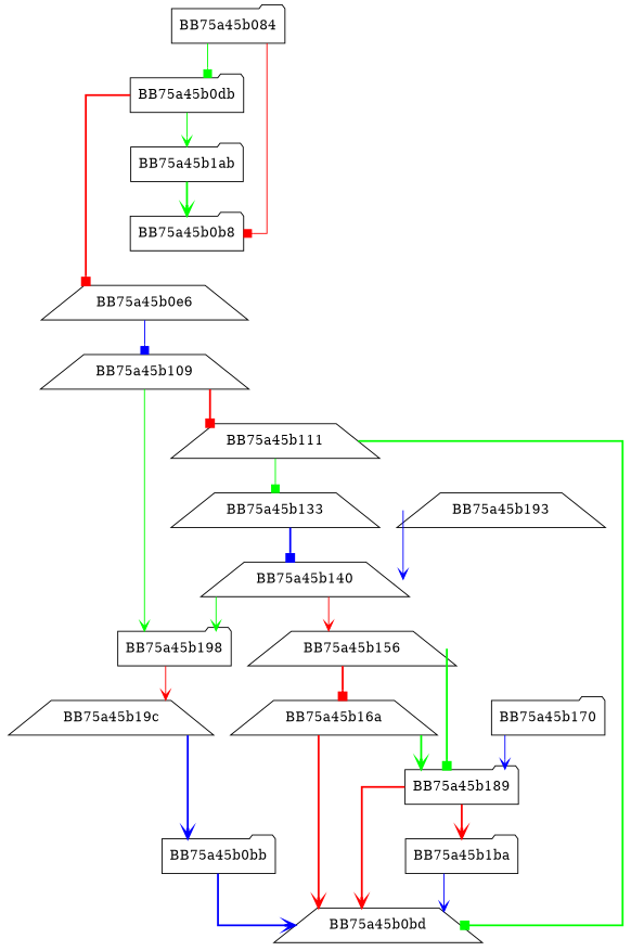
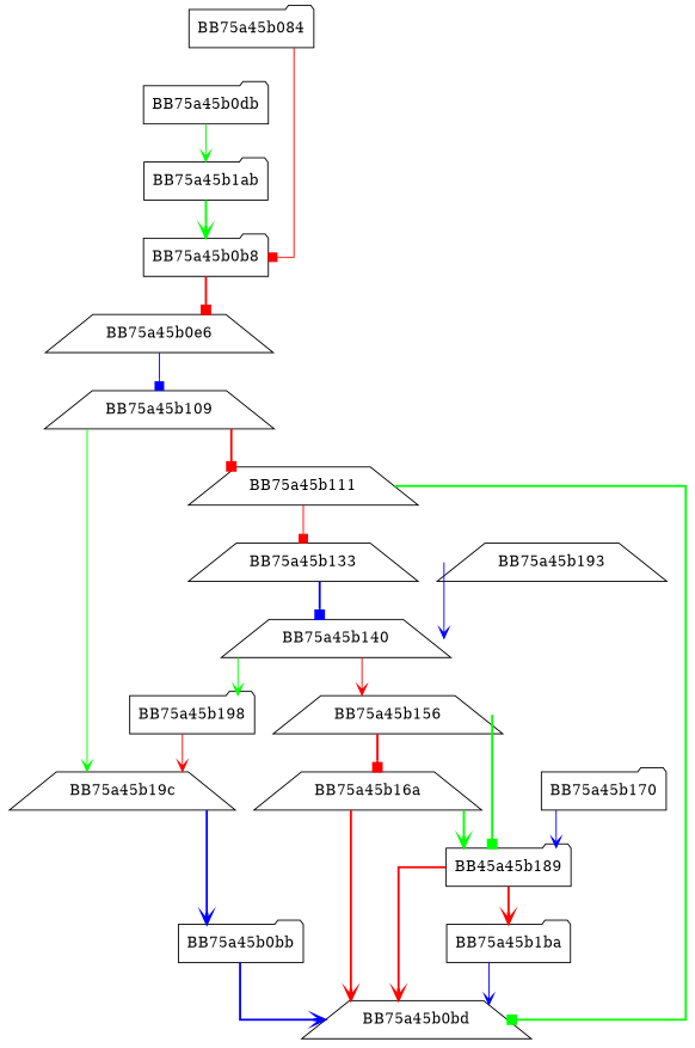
  digraph {
    splines=ortho
    node [shape=trapezium]
    edge [arrowhead=vee color=red style=bold]
    BB75a45b084 [shape=folder]
    BB75a45b0db [shape=folder]
    BB75a45b0b8 [shape=folder]
    BB75a45b1ab [shape=folder]
    BB75a45b0e6
    BB75a45b109
    BB75a45b0bb [shape=folder]
    BB75a45b0bd
    BB75a45b19c
    BB75a45b111
    BB75a45b133
    BB75a45b140
    BB75a45b198 [shape=folder]
    BB75a45b156
-   BB75a45b189 [shape=folder]
+   BB75a45b189 [shape=folder label=BB45a45b189]
    BB75a45b16a
    BB75a45b1ba [shape=folder]
    BB75a45b193
    BB75a45b170 [shape=folder]
-   BB75a45b084 -> BB75a45b0db [arrowhead=box color=green style=solid]
    BB75a45b084 -> BB75a45b0b8 [arrowhead=box style=solid]
    BB75a45b0db -> BB75a45b1ab [color=green style=solid]
-   BB75a45b0db -> BB75a45b0e6 [arrowhead=box]
+   BB75a45b0b8 -> BB75a45b0e6 [arrowhead=box]
    BB75a45b1ab -> BB75a45b0b8 [color=green]
    BB75a45b0e6 -> BB75a45b109 [arrowhead=box color=blue style=solid]
-   BB75a45b109 -> BB75a45b198 [color=green style=solid]
+   BB75a45b109 -> BB75a45b19c [color=green style=solid]
    BB75a45b109 -> BB75a45b111 [arrowhead=box]
    BB75a45b0bb -> BB75a45b0bd [color=blue]
    BB75a45b19c -> BB75a45b0bb [color=blue]
    BB75a45b111 -> BB75a45b0bd [arrowhead=box color=green]
-   BB75a45b111 -> BB75a45b133 [arrowhead=box color=green style=solid]
+   BB75a45b111 -> BB75a45b133 [arrowhead=box style=solid]
    BB75a45b133 -> BB75a45b140 [arrowhead=box color=blue]
    BB75a45b140 -> BB75a45b198 [color=green style=solid]
    BB75a45b140 -> BB75a45b156 [style=solid]
    BB75a45b198 -> BB75a45b19c [style=solid]
    BB75a45b156 -> BB75a45b189 [arrowhead=box color=green]
    BB75a45b156 -> BB75a45b16a [arrowhead=box]
    BB75a45b189 -> BB75a45b0bd
    BB75a45b189 -> BB75a45b1ba
    BB75a45b16a -> BB75a45b0bd
    BB75a45b16a -> BB75a45b189 [color=green]
    BB75a45b1ba -> BB75a45b0bd [color=blue style=solid]
    BB75a45b193 -> BB75a45b140 [color=blue style=solid]
    BB75a45b170 -> BB75a45b189 [color=blue style=solid]
  }
